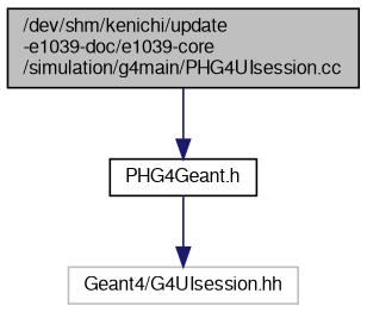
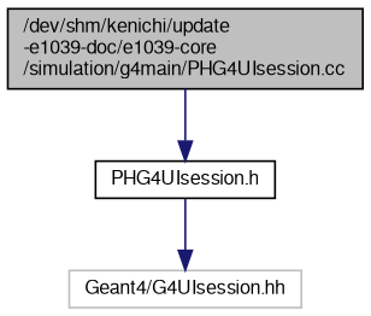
  digraph {
    node [color=black fontname=FreeSans fontsize=10 shape=record]
    edge [color=midnightblue fontname=FreeSans fontsize=10 labelfontname=FreeSans labelfontsize=10 style=solid]
    n1 [fillcolor=grey75 fontcolor=black height=0.2 label="/dev/shm/kenichi/update\l-e1039-doc/e1039-core\l/simulation/g4main/PHG4UIsession.cc" style=filled width=0.4]
-   n2 [height=0.2 label="PHG4Geant.h" width=0.4]
+   n2 [height=0.2 label="PHG4UIsession.h" width=0.4]
    n3 [color=grey75 height=0.2 label="Geant4/G4UIsession.hh" width=0.4]
    n1 -> n2
    n2 -> n3
  }
